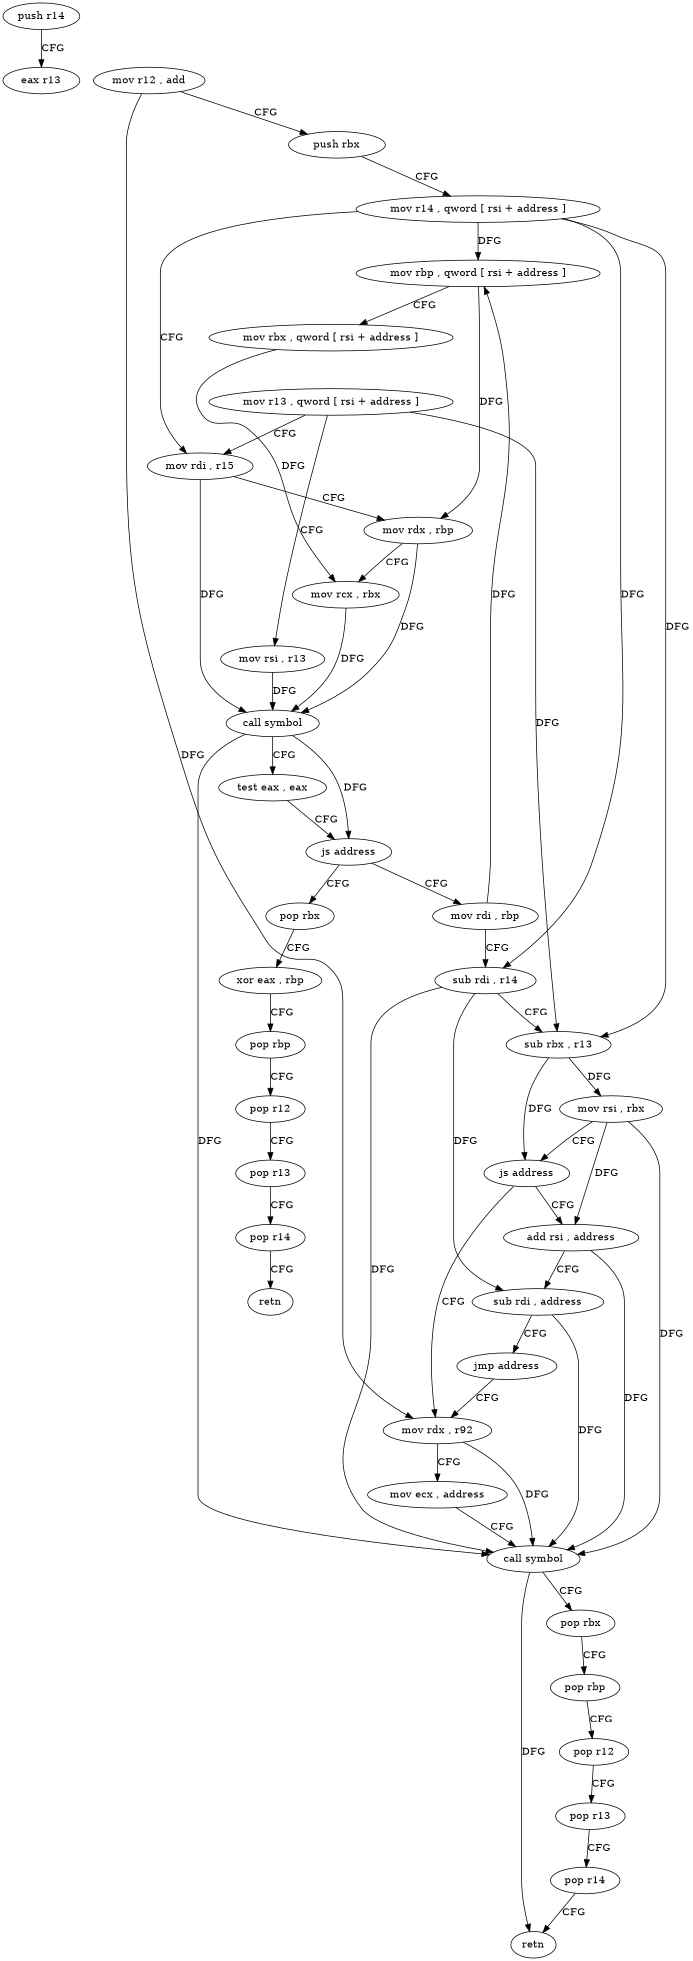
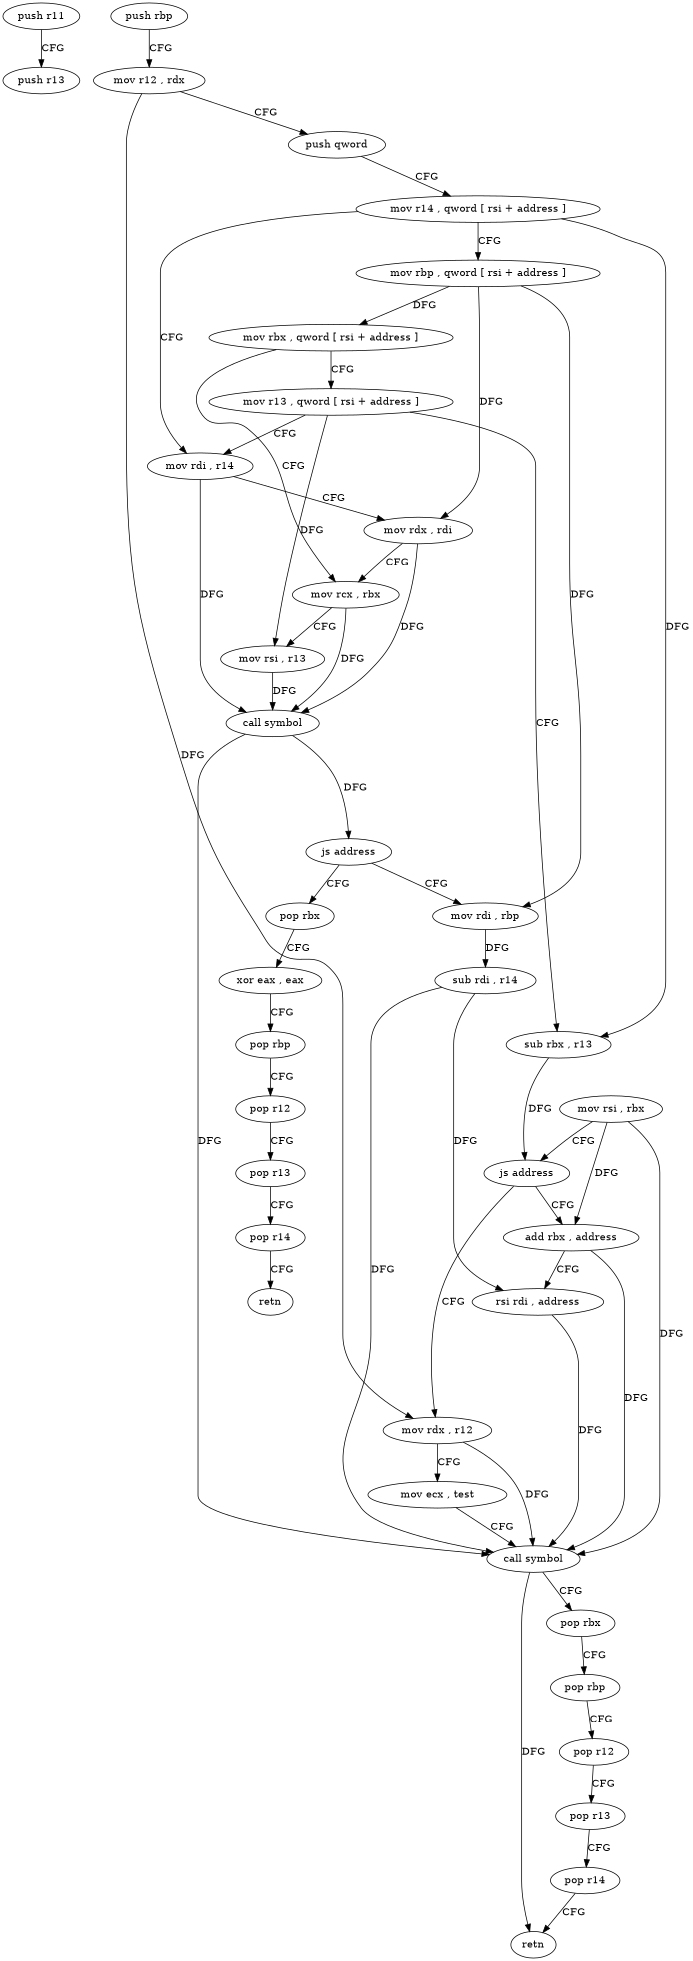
  digraph {
-   n1 [label="push r14"]
-   n2 [label="eax r13"]
-   n4 [label="mov r12 , add"]
-   n5 [label="push rbx"]
-   n6 [label="mov rdx , r92"]
+   n1 [label="push r11"]
+   n2 [label="push r13"]
+   n3 [label="push rbp"]
+   n4 [label="mov r12 , rdx"]
+   n5 [label="push qword"]
+   n6 [label="mov rdx , r12"]
    n7 [label="mov r14 , qword [ rsi + address ]"]
    n8 [label="call symbol"]
-   n9 [label="mov ecx , address"]
+   n9 [label="mov ecx , test"]
    n10 [label="mov rbp , qword [ rsi + address ]"]
-   n11 [label="mov rdi , r15"]
+   n11 [label="mov rdi , r14"]
    n12 [label="sub rdi , r14"]
    n13 [label="sub rbx , r13"]
    n14 [label="mov rbx , qword [ rsi + address ]"]
-   n15 [label="mov rdx , rbp"]
+   n15 [label="mov rdx , rdi"]
    n16 [label="mov rdi , rbp"]
    n17 [label="call symbol"]
-   n18 [label="sub rdi , address"]
+   n18 [label="rsi rdi , address"]
    n19 [label="mov r13 , qword [ rsi + address ]"]
    n20 [label="mov rcx , rbx"]
    n21 [label="mov rsi , r13"]
    n22 [label="mov rsi , rbx"]
    n23 [label="js address"]
-   n24 [label="test eax , eax"]
    n25 [label="js address"]
    n26 [label="pop rbx"]
    n27 [label="pop rbx"]
    n28 [label=retn]
-   n29 [label="xor eax , rbp"]
+   n29 [label="xor eax , eax"]
    n30 [label="pop rbp"]
    n31 [label="pop r12"]
    n32 [label="pop r13"]
    n33 [label="pop r14"]
    n34 [label=retn]
-   n35 [label="jmp address"]
-   n36 [label="add rsi , address"]
+   n36 [label="add rbx , address"]
    n37 [label="pop rbp"]
    n38 [label="pop r12"]
    n39 [label="pop r13"]
    n40 [label="pop r14"]
    n1 -> n2 [label=CFG]
+   n3 -> n4 [label=CFG]
    n4 -> n5 [label=CFG]
    n4 -> n6 [label=DFG]
    n5 -> n7 [label=CFG]
    n6 -> n8 [label=DFG]
    n6 -> n9 [label=CFG]
-   n7 -> n10 [label=DFG]
+   n7 -> n10 [label=CFG]
    n7 -> n11 [label=CFG]
-   n7 -> n12 [label=DFG]
    n7 -> n13 [label=DFG]
    n8 -> n27 [label=CFG]
    n8 -> n28 [label=DFG]
    n9 -> n8 [label=CFG]
-   n10 -> n14 [label=CFG]
+   n10 -> n14 [label=DFG]
    n10 -> n15 [label=DFG]
-   n16 -> n10 [label=DFG]
+   n10 -> n16 [label=DFG]
    n11 -> n15 [label=CFG]
    n11 -> n17 [label=DFG]
    n12 -> n8 [label=DFG]
-   n12 -> n13 [label=CFG]
    n12 -> n18 [label=DFG]
-   n13 -> n22 [label=DFG]
    n13 -> n23 [label=DFG]
-   n14 -> n20 [label=DFG]
+   n14 -> n19 [label=CFG]
+   n14 -> n20 [label=CFG]
    n15 -> n17 [label=DFG]
    n15 -> n20 [label=CFG]
-   n16 -> n12 [label=CFG]
+   n16 -> n12 [label=DFG]
    n17 -> n8 [label=DFG]
-   n17 -> n24 [label=CFG]
    n17 -> n25 [label=DFG]
    n18 -> n8 [label=DFG]
-   n18 -> n35 [label=CFG]
    n19 -> n11 [label=CFG]
-   n19 -> n13 [label=DFG]
-   n19 -> n21 [label=CFG]
+   n19 -> n13 [label=CFG]
+   n19 -> n21 [label=DFG]
    n20 -> n17 [label=DFG]
+   n20 -> n21 [label=CFG]
    n21 -> n17 [label=DFG]
    n22 -> n8 [label=DFG]
    n22 -> n23 [label=CFG]
    n22 -> n36 [label=DFG]
    n23 -> n6 [label=CFG]
    n23 -> n36 [label=CFG]
-   n24 -> n25 [label=CFG]
    n25 -> n16 [label=CFG]
    n25 -> n26 [label=CFG]
    n26 -> n29 [label=CFG]
    n27 -> n37 [label=CFG]
    n29 -> n30 [label=CFG]
    n30 -> n31 [label=CFG]
    n31 -> n32 [label=CFG]
    n32 -> n33 [label=CFG]
    n33 -> n34 [label=CFG]
-   n35 -> n6 [label=CFG]
    n36 -> n8 [label=DFG]
    n36 -> n18 [label=CFG]
    n37 -> n38 [label=CFG]
    n38 -> n39 [label=CFG]
    n39 -> n40 [label=CFG]
    n40 -> n28 [label=CFG]
  }
